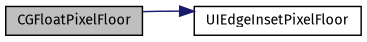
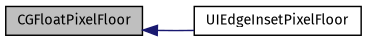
  digraph {
    rankdir=LR
    fontname="Fira Sans"
    node [color=black fontname="Fira Sans" fontsize=10 shape=record style=filled]
    n1 [fillcolor=grey75 fontcolor=black height=0.2 label=CGFloatPixelFloor width=0.4]
    n2 [fillcolor=white height=0.2 label=UIEdgeInsetPixelFloor width=0.4]
-   n2 -> n1 [color=midnightblue dir=back fontname="Fira Sans" fontsize=10 labelfontname=Helvetica labelfontsize=10 style=solid]
+   n1 -> n2 [color=midnightblue dir=back fontname="Fira Sans" fontsize=10 labelfontname=Helvetica labelfontsize=10 style=solid]
  }
